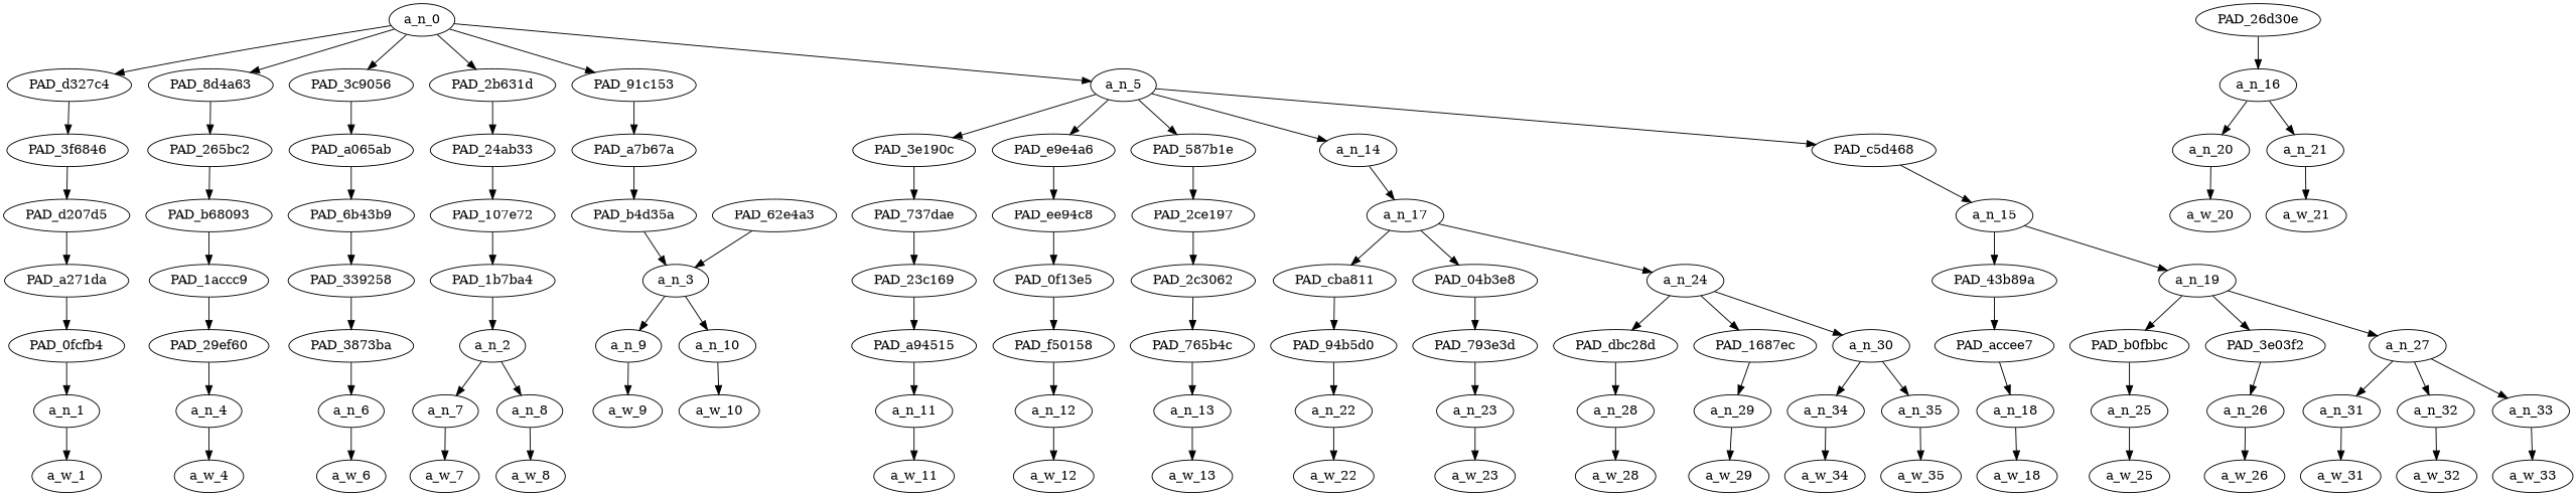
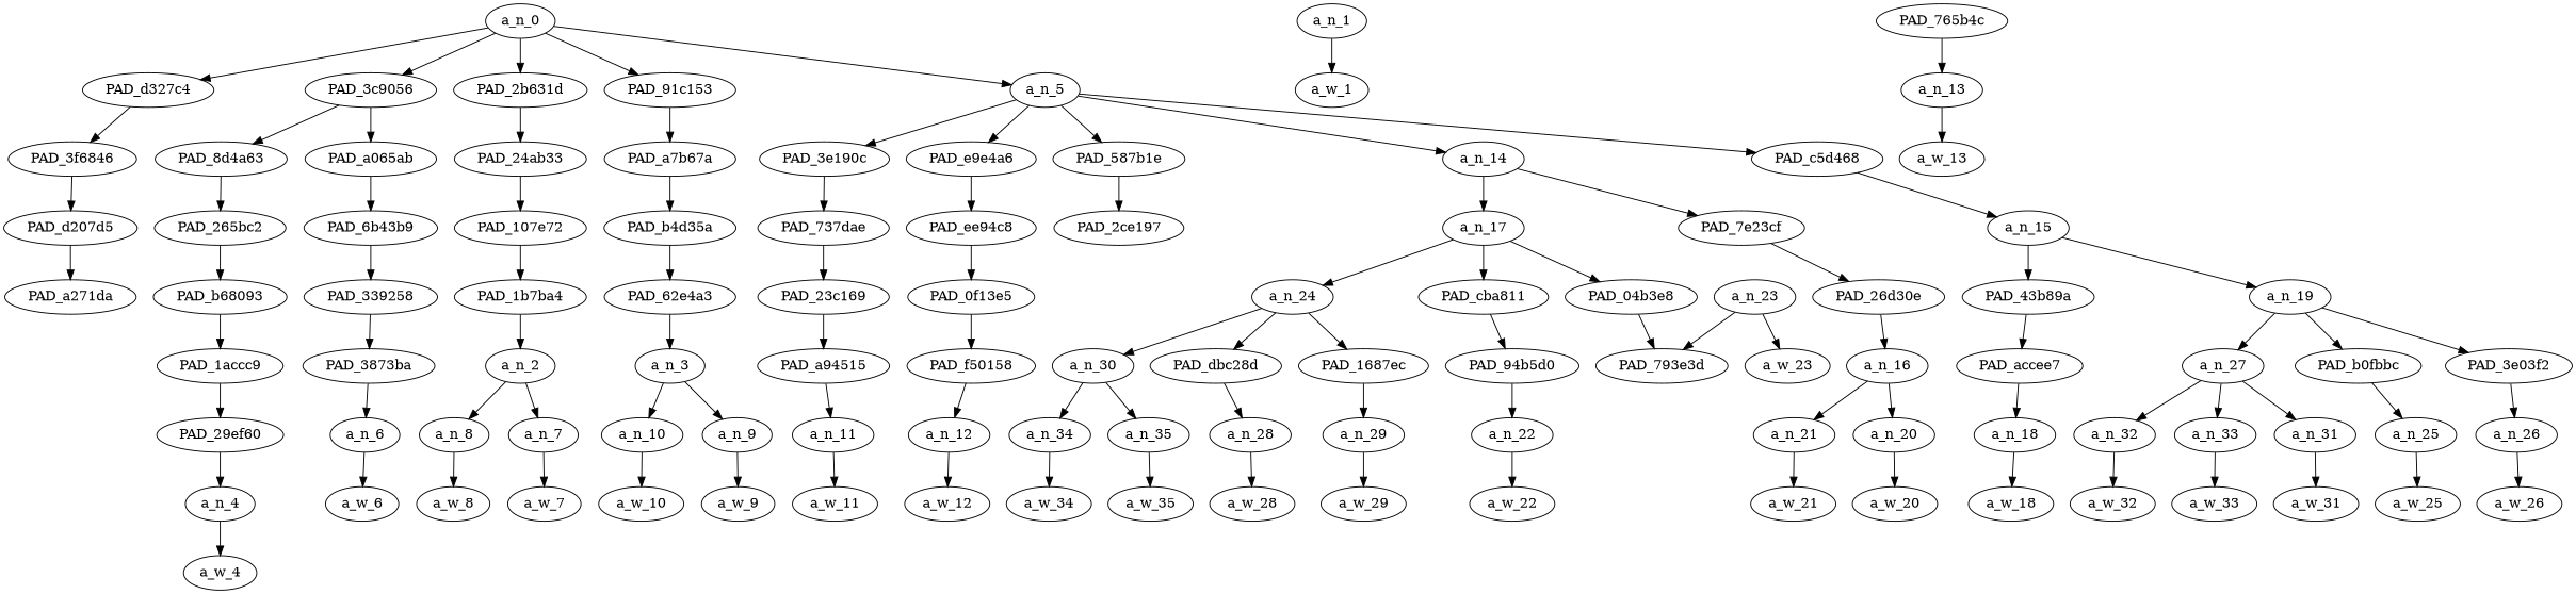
  strict digraph {
    node [div_dir=-1 index=0 level=1 text_span="[0]" value=0.03639853]
    a_n_0 [level=7 text_span="[0, 1, 2, 3, 4, 5, 6, 7, 8, 9, 10, 11, 12, 13, 14, 15, 16, 17, 18, 19, 20, 21, 22, 23]" value=1.00000000]
    PAD_d327c4 [level=6]
    PAD_8d4a63 [index=3 level=6 text_span="[5]" value=0.02286299]
    PAD_3c9056 [index=5 level=6 text_span="[23]" value=0.04000422]
    PAD_2b631d [index=1 level=6 text_span="[1, 2]" value=0.05279976]
    PAD_91c153 [index=2 level=6 text_span="[3, 4]" value=0.10546176]
    a_n_5 [index=4 level=6 text_span="[6, 7, 8, 9, 10, 11, 12, 13, 14, 15, 16, 17, 18, 19, 20, 21, 22]" value=0.74236586]
    PAD_3f6846 [level=5]
    PAD_265bc2 [index=3 level=5 text_span="[5]" value=0.02286299]
    PAD_a065ab [index=9 level=5 text_span="[23]" value=0.04000422]
    PAD_24ab33 [index=1 level=5 text_span="[1, 2]" value=0.05279976]
    PAD_a7b67a [index=2 level=5 text_span="[3, 4]" value=0.10546176]
    PAD_3e190c [index=4 level=5 text_span="[6]" value=0.06023347]
    PAD_e9e4a6 [div_dir=1 index=5 level=5 text_span="[7]" value=0.02134928]
    PAD_587b1e [index=6 level=5 text_span="[8]" value=0.05673767]
    a_n_14 [div_dir=1 index=7 level=5 text_span="[9, 10, 11, 12, 13, 14, 15, 16]" value=0.44673967]
    PAD_c5d468 [index=8 level=5 text_span="[17, 18, 19, 20, 21, 22]" value=0.15729630]
    PAD_d207d5 [level=4]
    PAD_b68093 [index=3 level=4 text_span="[5]" value=0.02286299]
    PAD_6b43b9 [index=10 level=4 text_span="[23]" value=0.04000422]
    PAD_107e72 [index=1 level=4 text_span="[1, 2]" value=0.05279976]
    PAD_b4d35a [index=2 level=4 text_span="[3, 4]" value=0.10546176]
    PAD_737dae [index=4 level=4 text_span="[6]" value=0.06023347]
    PAD_ee94c8 [div_dir=1 index=5 level=4 text_span="[7]" value=0.02134928]
    PAD_2ce197 [index=6 level=4 text_span="[8]" value=0.05673767]
+   PAD_7e23cf [div_dir=1 index=7 level=4 text_span="[9, 10]" value=0.20418124]
    a_n_17 [div_dir=1 index=8 level=4 text_span="[11, 12, 13, 14, 15, 16]" value=0.24243725]
    a_n_15 [index=9 level=4 text_span="[17, 18, 19, 20, 21, 22]" value=0.15729630]
    PAD_a271da [level=3]
-   PAD_0fcfb4 [level=2]
    a_n_1
    a_w_1 [div_dir=0 level=0 value=p]
    PAD_1accc9 [index=3 level=3 text_span="[5]" value=0.02286299]
    PAD_29ef60 [index=3 level=2 text_span="[5]" value=0.02286299]
    a_n_4 [index=5 text_span="[5]" value=0.02286299]
    a_w_4 [div_dir=0 index=5 level=0 text_span="[5]" value=only]
    PAD_339258 [index=13 level=3 text_span="[23]" value=0.04000422]
    n38 [index=17 label=PAD_3873ba level=2 text_span="[23]" value=0.04000422]
    a_n_6 [index=23 text_span="[23]" value=0.04000422]
    a_w_6 [div_dir=0 index=23 level=0 text_span="[23]" value="😂"]
    PAD_1b7ba4 [index=1 level=3 text_span="[1, 2]" value=0.05279976]
    a_n_2 [index=1 level=2 text_span="[1, 2]" value=0.05279976]
    a_n_7 [index=1 text_span="[1]" value=0.02156209]
    a_n_8 [index=2 text_span="[2]" value=0.03102224]
    a_w_7 [div_dir=0 index=1 level=0 text_span="[1]" value=at]
    a_w_8 [div_dir=0 index=2 level=0 text_span="[2]" value=least]
    PAD_62e4a3 [index=2 level=3 text_span="[3, 4]" value=0.10546176]
    a_n_3 [index=2 level=2 text_span="[3, 4]" value=0.10546176]
    a_n_9 [div_dir=1 index=3 text_span="[3]" value=0.03857405]
    a_n_10 [index=4 text_span="[4]" value=0.06680228]
    a_w_9 [div_dir=0 index=3 level=0 text_span="[3]" value=harvey]
    a_w_10 [div_dir=0 index=4 level=0 text_span="[4]" value=weinstein]
    PAD_23c169 [index=4 level=3 text_span="[6]" value=0.06023347]
    PAD_0f13e5 [div_dir=1 index=5 level=3 text_span="[7]" value=0.02134928]
-   PAD_2c3062 [index=6 level=3 text_span="[8]" value=0.05673767]
    PAD_26d30e [div_dir=1 index=7 level=3 text_span="[9, 10]" value=0.20418124]
    PAD_cba811 [div_dir=1 index=8 level=3 text_span="[11]" value=0.02266234]
    PAD_04b3e8 [div_dir=1 index=9 level=3 text_span="[12]" value=0.04390936]
    a_n_24 [div_dir=1 index=10 level=3 text_span="[13, 14, 15, 16]" value=0.17578173]
    PAD_43b89a [index=11 level=3 text_span="[17]" value=0.01635536]
    a_n_19 [index=12 level=3 text_span="[18, 19, 20, 21, 22]" value=0.14074901]
    PAD_a94515 [index=4 level=2 text_span="[6]" value=0.06023347]
    a_n_11 [index=6 text_span="[6]" value=0.06023347]
    a_w_11 [div_dir=0 index=6 level=0 text_span="[6]" value=raped]
    PAD_f50158 [div_dir=1 index=5 level=2 text_span="[7]" value=0.02134928]
    a_n_12 [div_dir=1 index=7 text_span="[7]" value=0.02134928]
    a_w_12 [div_dir=0 index=7 level=0 text_span="[7]" value=and]
    PAD_765b4c [index=6 level=2 text_span="[8]" value=0.05673767]
    a_n_13 [index=8 text_span="[8]" value=0.05673767]
    a_w_13 [div_dir=0 index=8 level=0 text_span="[8]" value=assaulted]
    a_n_16 [div_dir=1 index=7 level=2 text_span="[9, 10]" value=0.20418124]
    PAD_94b5d0 [div_dir=1 index=8 level=2 text_span="[11]" value=0.02266234]
    PAD_793e3d [div_dir=1 index=9 level=2 text_span="[12]" value=0.04390936]
    PAD_dbc28d [div_dir=1 index=10 level=2 text_span="[13]" value=0.04601848]
    PAD_1687ec [index=11 level=2 text_span="[14]" value=0.01682734]
    a_n_30 [div_dir=1 index=12 level=2 text_span="[15, 16]" value=0.11285648]
    a_n_20 [index=9 text_span="[9]" value=0.02307589]
    a_n_21 [div_dir=1 index=10 text_span="[10]" value=0.18100945]
    a_w_20 [div_dir=0 index=9 level=0 text_span="[9]" value=the]
    a_w_21 [div_dir=0 index=10 level=0 text_span="[10]" value=gentiles]
    a_n_22 [div_dir=1 index=11 text_span="[11]" value=0.02266234]
    a_n_23 [div_dir=1 index=12 text_span="[12]" value=0.04390936]
    a_n_28 [div_dir=1 index=13 text_span="[13]" value=0.04601848]
    a_n_29 [index=14 text_span="[14]" value=0.01682734]
    a_n_34 [div_dir=1 index=15 text_span="[15]" value=0.06210621]
    a_n_35 [div_dir=1 index=16 text_span="[16]" value=0.05069289]
    a_w_22 [div_dir=0 index=11 level=0 text_span="[11]" value=not]
    a_w_23 [div_dir=0 index=12 level=0 text_span="[12]" value=angelina]
    a_w_28 [div_dir=0 index=13 level=0 text_span="[13]" value=jolie]
    a_w_29 [div_dir=0 index=14 level=0 text_span="[14]" value=or]
    a_w_34 [div_dir=0 index=15 level=0 text_span="[15]" value=gwyneth]
    a_w_35 [div_dir=0 index=16 level=0 text_span="[16]" value=paltrow]
    PAD_accee7 [index=13 level=2 text_span="[17]" value=0.01635536]
    PAD_b0fbbc [index=14 level=2 text_span="[18]" value=0.01710769]
    PAD_3e03f2 [div_dir=1 index=15 level=2 text_span="[19]" value=0.01737745]
    a_n_27 [index=16 level=2 text_span="[20, 21, 22]" value=0.10608180]
    a_n_18 [index=17 text_span="[17]" value=0.01635536]
    a_n_25 [index=18 text_span="[18]" value=0.01710769]
    a_n_26 [div_dir=1 index=19 text_span="[19]" value=0.01737745]
    a_n_31 [index=20 text_span="[20]" value=0.01652322]
    a_n_32 [div_dir=1 index=21 text_span="[21]" value=0.02609862]
    a_n_33 [index=22 text_span="[22]" value=0.06322514]
    a_w_18 [div_dir=0 index=17 level=0 text_span="[17]" value=so]
    a_w_25 [div_dir=0 index=18 level=0 text_span="[18]" value=he]
    a_w_26 [div_dir=0 index=19 level=0 text_span="[19]" value=still]
    a_w_31 [div_dir=0 index=20 level=0 text_span="[20]" value=a]
    a_w_32 [div_dir=0 index=21 level=0 text_span="[21]" value=good]
    a_w_33 [div_dir=0 index=22 level=0 text_span="[22]" value=jew]
    a_n_0 -> PAD_d327c4
-   a_n_0 -> PAD_8d4a63
+   PAD_3c9056 -> PAD_8d4a63
    a_n_0 -> PAD_3c9056
    a_n_0 -> PAD_2b631d
    a_n_0 -> PAD_91c153
    a_n_0 -> a_n_5
    PAD_d327c4 -> PAD_3f6846
    PAD_8d4a63 -> PAD_265bc2
    PAD_3c9056 -> PAD_a065ab
    PAD_2b631d -> PAD_24ab33
    PAD_91c153 -> PAD_a7b67a
    a_n_5 -> PAD_3e190c
    a_n_5 -> PAD_e9e4a6
    a_n_5 -> PAD_587b1e
    a_n_5 -> a_n_14
    a_n_5 -> PAD_c5d468
    PAD_3f6846 -> PAD_d207d5
    PAD_265bc2 -> PAD_b68093
    PAD_a065ab -> PAD_6b43b9
    PAD_24ab33 -> PAD_107e72
    PAD_a7b67a -> PAD_b4d35a
    PAD_3e190c -> PAD_737dae
    PAD_e9e4a6 -> PAD_ee94c8
    PAD_587b1e -> PAD_2ce197
+   a_n_14 -> PAD_7e23cf
    a_n_14 -> a_n_17
    PAD_c5d468 -> a_n_15
    PAD_d207d5 -> PAD_a271da
    PAD_b68093 -> PAD_1accc9
    PAD_6b43b9 -> PAD_339258
    PAD_107e72 -> PAD_1b7ba4
-   PAD_b4d35a -> a_n_3
+   PAD_b4d35a -> PAD_62e4a3
    PAD_737dae -> PAD_23c169
    PAD_ee94c8 -> PAD_0f13e5
-   PAD_2ce197 -> PAD_2c3062
+   PAD_7e23cf -> PAD_26d30e
    a_n_17 -> PAD_cba811
    a_n_17 -> PAD_04b3e8
    a_n_17 -> a_n_24
    a_n_15 -> PAD_43b89a
    a_n_15 -> a_n_19
-   PAD_a271da -> PAD_0fcfb4
-   PAD_0fcfb4 -> a_n_1
    a_n_1 -> a_w_1
    PAD_1accc9 -> PAD_29ef60
    PAD_29ef60 -> a_n_4
    a_n_4 -> a_w_4
    PAD_339258 -> n38
    n38 -> a_n_6
    a_n_6 -> a_w_6
    PAD_1b7ba4 -> a_n_2
    a_n_2 -> a_n_7
    a_n_2 -> a_n_8
    a_n_7 -> a_w_7
    a_n_8 -> a_w_8
    PAD_62e4a3 -> a_n_3
    a_n_3 -> a_n_9
    a_n_3 -> a_n_10
    a_n_9 -> a_w_9
    a_n_10 -> a_w_10
    PAD_23c169 -> PAD_a94515
    PAD_0f13e5 -> PAD_f50158
-   PAD_2c3062 -> PAD_765b4c
    PAD_26d30e -> a_n_16
    PAD_cba811 -> PAD_94b5d0
    PAD_04b3e8 -> PAD_793e3d
    a_n_24 -> PAD_dbc28d
    a_n_24 -> PAD_1687ec
    a_n_24 -> a_n_30
    PAD_43b89a -> PAD_accee7
    a_n_19 -> PAD_b0fbbc
    a_n_19 -> PAD_3e03f2
    a_n_19 -> a_n_27
    PAD_a94515 -> a_n_11
    a_n_11 -> a_w_11
    PAD_f50158 -> a_n_12
    a_n_12 -> a_w_12
    PAD_765b4c -> a_n_13
    a_n_13 -> a_w_13
    a_n_16 -> a_n_20
    a_n_16 -> a_n_21
    PAD_94b5d0 -> a_n_22
-   PAD_793e3d -> a_n_23
+   a_n_23 -> PAD_793e3d
    PAD_dbc28d -> a_n_28
    PAD_1687ec -> a_n_29
    a_n_30 -> a_n_34
    a_n_30 -> a_n_35
    a_n_20 -> a_w_20
    a_n_21 -> a_w_21
    a_n_22 -> a_w_22
    a_n_23 -> a_w_23
    a_n_28 -> a_w_28
    a_n_29 -> a_w_29
    a_n_34 -> a_w_34
    a_n_35 -> a_w_35
    PAD_accee7 -> a_n_18
    PAD_b0fbbc -> a_n_25
    PAD_3e03f2 -> a_n_26
    a_n_27 -> a_n_31
    a_n_27 -> a_n_32
    a_n_27 -> a_n_33
    a_n_18 -> a_w_18
    a_n_25 -> a_w_25
    a_n_26 -> a_w_26
    a_n_31 -> a_w_31
    a_n_32 -> a_w_32
    a_n_33 -> a_w_33
  }
